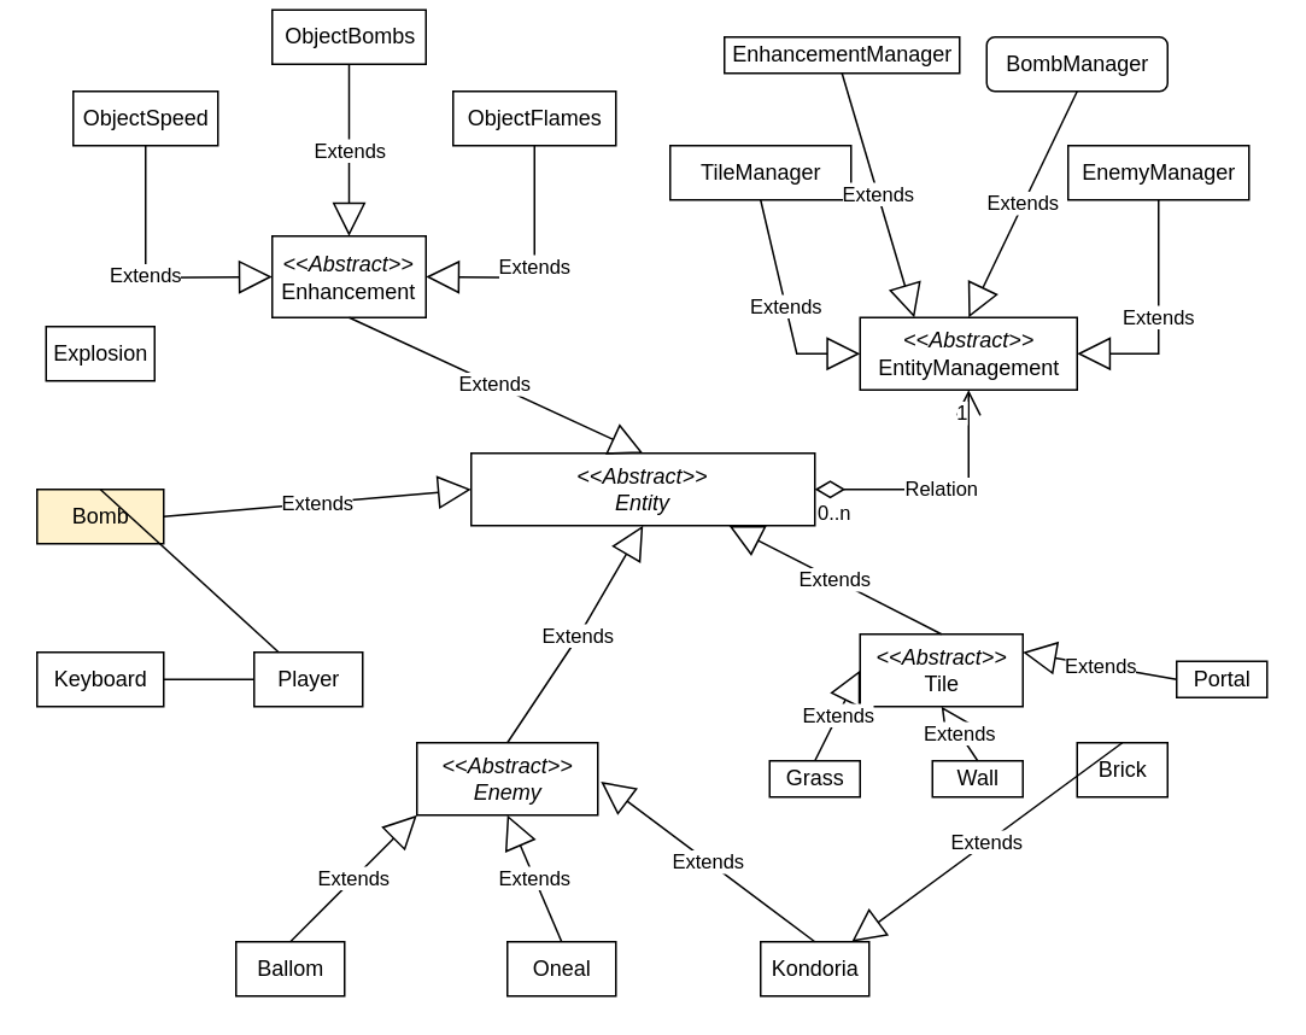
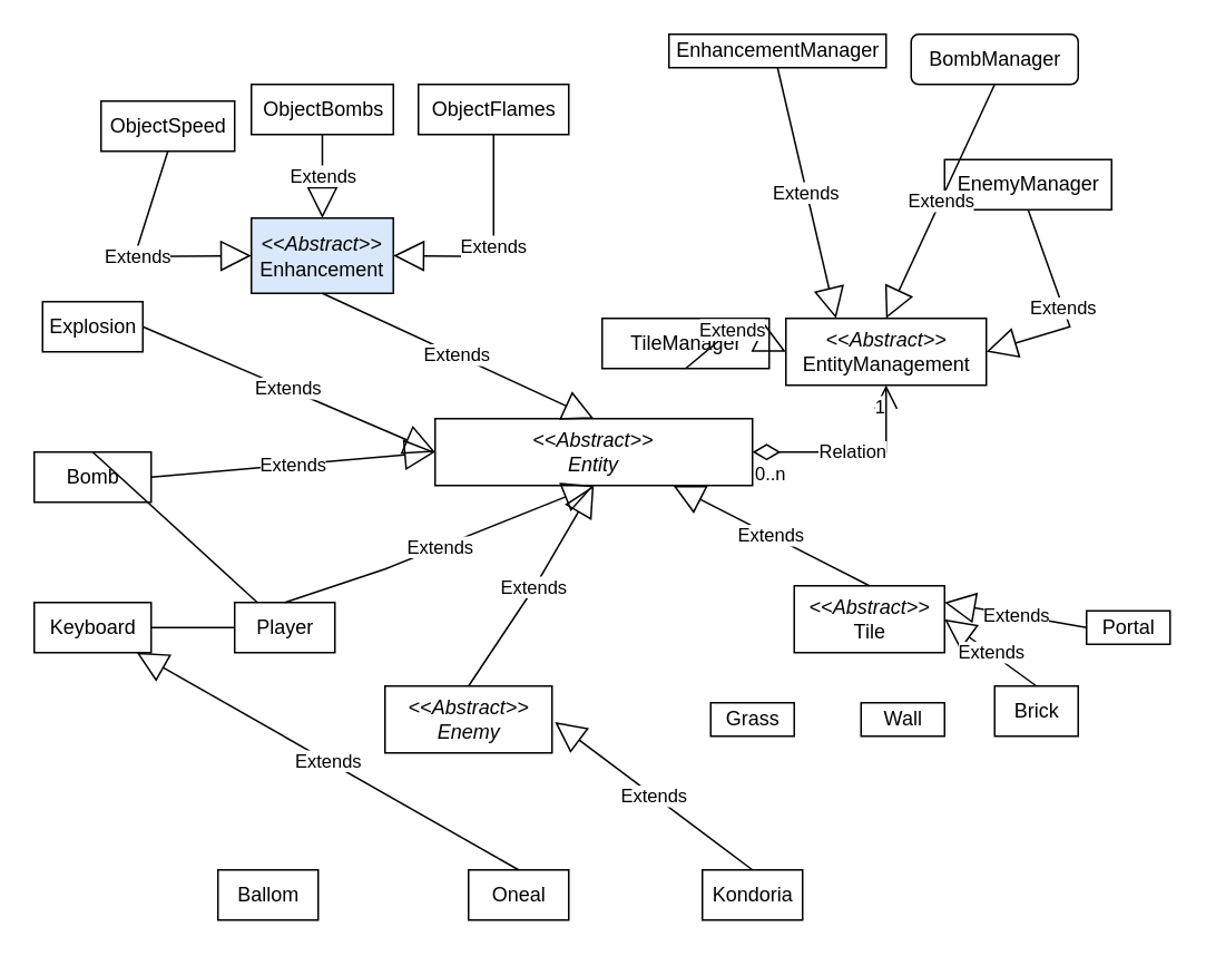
  <mxCell id="0" />
  <mxCell id="1" parent="0" />
  <mxCell id="2" value="Player&lt;br&gt;" style="html=1;" parent="1" vertex="1"><mxGeometry x="140" y="360" width="60" height="30" as="geometry" /></mxCell>
  <mxCell id="3" value="&amp;lt;&amp;lt;&lt;i&gt;Abstract&amp;gt;&amp;gt;&lt;br&gt;Entity&lt;br&gt;&lt;/i&gt;" style="whiteSpace=wrap;html=1;" parent="1" vertex="1"><mxGeometry x="260" y="250" width="190" height="40" as="geometry" /></mxCell>
+ <mxCell id="4" value="Extends" style="endArrow=block;endSize=16;endFill=0;html=1;rounded=0;exitX=0.5;exitY=0;exitDx=0;exitDy=0;entryX=0.5;entryY=1;entryDx=0;entryDy=0;" parent="1" source="2" target="3" edge="1"><mxGeometry width="160" relative="1" as="geometry"><mxPoint x="260" y="370" as="sourcePoint" /><mxPoint x="210" y="300" as="targetPoint" /><Array as="points"><mxPoint x="230" y="340" /></Array></mxGeometry></mxCell>
  <mxCell id="5" value="&amp;lt;&amp;lt;&lt;i&gt;Abstract&amp;gt;&amp;gt;&lt;br&gt;Enemy&lt;br&gt;&lt;/i&gt;" style="html=1;" parent="1" vertex="1"><mxGeometry x="230" y="410" width="100" height="40" as="geometry" /></mxCell>
  <mxCell id="6" value="Extends" style="endArrow=block;endSize=16;endFill=0;html=1;rounded=0;exitX=0.5;exitY=0;exitDx=0;exitDy=0;entryX=0.5;entryY=1;entryDx=0;entryDy=0;" parent="1" source="5" target="3" edge="1"><mxGeometry width="160" relative="1" as="geometry"><mxPoint x="260" y="450" as="sourcePoint" /><mxPoint x="420" y="450" as="targetPoint" /><Array as="points"><mxPoint x="320" y="350" /></Array></mxGeometry></mxCell>
  <mxCell id="7" value="Ballom" style="html=1;" parent="1" vertex="1"><mxGeometry x="130" y="520" width="60" height="30" as="geometry" /></mxCell>
  <mxCell id="8" value="Oneal" style="html=1;" parent="1" vertex="1"><mxGeometry x="280" y="520" width="60" height="30" as="geometry" /></mxCell>
  <mxCell id="9" value="Kondoria" style="html=1;" parent="1" vertex="1"><mxGeometry x="420" y="520" width="60" height="30" as="geometry" /></mxCell>
- <mxCell id="10" value="Extends" style="endArrow=block;endSize=16;endFill=0;html=1;rounded=0;entryX=0;entryY=1;entryDx=0;entryDy=0;exitX=0.5;exitY=0;exitDx=0;exitDy=0;" parent="1" source="7" target="5" edge="1"><mxGeometry width="160" relative="1" as="geometry"><mxPoint x="140" y="520" as="sourcePoint" /><mxPoint x="300" y="520" as="targetPoint" /></mxGeometry></mxCell>
- <mxCell id="11" value="Extends" style="endArrow=block;endSize=16;endFill=0;html=1;rounded=0;exitX=0.5;exitY=0;exitDx=0;exitDy=0;entryX=0.5;entryY=1;entryDx=0;entryDy=0;" parent="1" source="8" target="5" edge="1"><mxGeometry width="160" relative="1" as="geometry"><mxPoint x="250" y="650" as="sourcePoint" /><mxPoint x="410" y="650" as="targetPoint" /><mxPoint as="offset" /></mxGeometry></mxCell>
+ <mxCell id="11" value="Extends" style="endArrow=block;endSize=16;endFill=0;html=1;rounded=0;exitX=0.5;exitY=0;exitDx=0;exitDy=0;" parent="1" source="8" target="13" edge="1"><mxGeometry width="160" relative="1" as="geometry"><mxPoint x="250" y="650" as="sourcePoint" /><mxPoint x="410" y="650" as="targetPoint" /><mxPoint as="offset" /></mxGeometry></mxCell>
  <mxCell id="12" value="Extends" style="endArrow=block;endSize=16;endFill=0;html=1;rounded=0;exitX=0.5;exitY=0;exitDx=0;exitDy=0;entryX=1.017;entryY=0.536;entryDx=0;entryDy=0;entryPerimeter=0;" parent="1" source="9" target="5" edge="1"><mxGeometry width="160" relative="1" as="geometry"><mxPoint x="395" y="434.5" as="sourcePoint" /><mxPoint x="555" y="434.5" as="targetPoint" /></mxGeometry></mxCell>
  <mxCell id="13" value="Keyboard" style="html=1;" parent="1" vertex="1"><mxGeometry x="20" y="360" width="70" height="30" as="geometry" /></mxCell>
  <mxCell id="14" value="" style="endArrow=none;html=1;rounded=0;exitX=1;exitY=0.5;exitDx=0;exitDy=0;entryX=0;entryY=0.5;entryDx=0;entryDy=0;" parent="1" source="13" target="2" edge="1"><mxGeometry width="50" height="50" relative="1" as="geometry"><mxPoint x="210" y="480" as="sourcePoint" /><mxPoint x="260" y="430" as="targetPoint" /></mxGeometry></mxCell>
- <mxCell id="15" value="&amp;lt;&amp;lt;&lt;i&gt;Abstract&amp;gt;&amp;gt;&lt;/i&gt;&lt;br&gt;EntityManagement" style="html=1;" parent="1" vertex="1"><mxGeometry x="475" y="175" width="120" height="40" as="geometry" /></mxCell>
+ <mxCell id="15" value="&amp;lt;&amp;lt;&lt;i&gt;Abstract&amp;gt;&amp;gt;&lt;/i&gt;&lt;br&gt;EntityManagement" style="html=1;" parent="1" vertex="1"><mxGeometry x="470" y="190" width="120" height="40" as="geometry" /></mxCell>
  <mxCell id="16" value="Relation" style="endArrow=open;html=1;endSize=12;startArrow=diamondThin;startSize=14;startFill=0;edgeStyle=orthogonalEdgeStyle;rounded=0;exitX=1;exitY=0.5;exitDx=0;exitDy=0;entryX=0.5;entryY=1;entryDx=0;entryDy=0;" parent="1" source="3" target="15" edge="1"><mxGeometry relative="1" as="geometry"><mxPoint x="250" y="200" as="sourcePoint" /><mxPoint x="410" y="200" as="targetPoint" /></mxGeometry></mxCell>
  <mxCell id="17" value="0..n" style="edgeLabel;resizable=0;html=1;align=left;verticalAlign=top;" parent="16" connectable="0" vertex="1"><mxGeometry x="-1" relative="1" as="geometry" /></mxCell>
  <mxCell id="18" value="1" style="edgeLabel;resizable=0;html=1;align=right;verticalAlign=top;" parent="16" connectable="0" vertex="1"><mxGeometry x="1" relative="1" as="geometry" /></mxCell>
- <mxCell id="19" value="TileManager" style="html=1;" parent="1" vertex="1"><mxGeometry x="370" y="80" width="100" height="30" as="geometry" /></mxCell>
- <mxCell id="20" value="EnemyManager" style="html=1;" parent="1" vertex="1"><mxGeometry x="590" y="80" width="100" height="30" as="geometry" /></mxCell>
+ <mxCell id="19" value="TileManager" style="html=1;" parent="1" vertex="1"><mxGeometry x="360" y="190" width="100" height="30" as="geometry" /></mxCell>
+ <mxCell id="20" value="EnemyManager" style="html=1;" parent="1" vertex="1"><mxGeometry x="565" y="95" width="100" height="30" as="geometry" /></mxCell>
  <mxCell id="21" value="Extends" style="endArrow=block;endSize=16;endFill=0;html=1;rounded=0;exitX=0.5;exitY=1;exitDx=0;exitDy=0;entryX=0;entryY=0.5;entryDx=0;entryDy=0;" parent="1" source="19" target="15" edge="1"><mxGeometry width="160" relative="1" as="geometry"><mxPoint x="360" y="130" as="sourcePoint" /><mxPoint x="520" y="130" as="targetPoint" /><Array as="points"><mxPoint x="440" y="195" /></Array></mxGeometry></mxCell>
  <mxCell id="22" value="Extends" style="endArrow=block;endSize=16;endFill=0;html=1;rounded=0;exitX=0.5;exitY=1;exitDx=0;exitDy=0;entryX=1;entryY=0.5;entryDx=0;entryDy=0;" parent="1" source="20" target="15" edge="1"><mxGeometry width="160" relative="1" as="geometry"><mxPoint x="360" y="130" as="sourcePoint" /><mxPoint x="520" y="130" as="targetPoint" /><Array as="points"><mxPoint x="640" y="195" /></Array></mxGeometry></mxCell>
  <mxCell id="23" value="BombManager" style="html=1;rounded=1;" parent="1" vertex="1"><mxGeometry x="545" y="20" width="100" height="30" as="geometry" /></mxCell>
- <mxCell id="24" value="Bomb" style="html=1;fillColor=#fff2cc;" parent="1" vertex="1"><mxGeometry x="20" y="270" width="70" height="30" as="geometry" /></mxCell>
+ <mxCell id="24" value="Bomb" style="html=1;" parent="1" vertex="1"><mxGeometry x="20" y="270" width="70" height="30" as="geometry" /></mxCell>
  <mxCell id="25" value="Explosion" style="html=1;" parent="1" vertex="1"><mxGeometry x="25" y="180" width="60" height="30" as="geometry" /></mxCell>
+ <mxCell id="26" value="Extends" style="endArrow=block;endSize=16;endFill=0;html=1;rounded=0;exitX=1;exitY=0.5;exitDx=0;exitDy=0;entryX=0;entryY=0.5;entryDx=0;entryDy=0;" parent="1" source="25" target="3" edge="1"><mxGeometry width="160" relative="1" as="geometry"><mxPoint x="340" y="220" as="sourcePoint" /><mxPoint x="500" y="220" as="targetPoint" /></mxGeometry></mxCell>
  <mxCell id="27" value="Extends" style="endArrow=block;endSize=16;endFill=0;html=1;rounded=0;exitX=1;exitY=0.5;exitDx=0;exitDy=0;entryX=0;entryY=0.5;entryDx=0;entryDy=0;" parent="1" source="24" target="3" edge="1"><mxGeometry width="160" relative="1" as="geometry"><mxPoint x="340" y="220" as="sourcePoint" /><mxPoint x="500" y="220" as="targetPoint" /></mxGeometry></mxCell>
  <mxCell id="28" value="" style="endArrow=none;html=1;rounded=0;exitX=0.5;exitY=0;exitDx=0;exitDy=0;" parent="1" source="24" target="2" edge="1"><mxGeometry width="50" height="50" relative="1" as="geometry"><mxPoint x="390" y="250" as="sourcePoint" /><mxPoint x="440" y="200" as="targetPoint" /></mxGeometry></mxCell>
  <mxCell id="29" value="Extends" style="endArrow=block;endSize=16;endFill=0;html=1;rounded=0;exitX=0.5;exitY=1;exitDx=0;exitDy=0;entryX=0.5;entryY=0;entryDx=0;entryDy=0;" parent="1" source="23" target="15" edge="1"><mxGeometry width="160" relative="1" as="geometry"><mxPoint x="340" y="220" as="sourcePoint" /><mxPoint x="500" y="220" as="targetPoint" /></mxGeometry></mxCell>
- <mxCell id="30" value="&amp;lt;&amp;lt;&lt;i&gt;Abstract&amp;gt;&amp;gt;&lt;/i&gt;&lt;br&gt;Enhancement" style="whiteSpace=wrap;html=1;" parent="1" vertex="1"><mxGeometry x="150" y="130" width="85" height="45" as="geometry" /></mxCell>
+ <mxCell id="30" value="&amp;lt;&amp;lt;&lt;i&gt;Abstract&amp;gt;&amp;gt;&lt;/i&gt;&lt;br&gt;Enhancement" style="whiteSpace=wrap;html=1;fillColor=#dae8fc;" parent="1" vertex="1"><mxGeometry x="150" y="130" width="85" height="45" as="geometry" /></mxCell>
  <mxCell id="31" value="Extends" style="endArrow=block;endSize=16;endFill=0;html=1;rounded=0;exitX=0.5;exitY=1;exitDx=0;exitDy=0;entryX=0.5;entryY=0;entryDx=0;entryDy=0;" parent="1" source="30" target="3" edge="1"><mxGeometry width="160" relative="1" as="geometry"><mxPoint x="340" y="220" as="sourcePoint" /><mxPoint x="500" y="220" as="targetPoint" /></mxGeometry></mxCell>
- <mxCell id="32" value="ObjectSpeed" style="html=1;" parent="1" vertex="1"><mxGeometry x="40" y="50" width="80" height="30" as="geometry" /></mxCell>
- <mxCell id="33" value="ObjectBombs" style="html=1;" parent="1" vertex="1"><mxGeometry x="150" y="5" width="85" height="30" as="geometry" /></mxCell>
+ <mxCell id="32" value="ObjectSpeed" style="html=1;" parent="1" vertex="1"><mxGeometry x="60" y="60" width="80" height="30" as="geometry" /></mxCell>
+ <mxCell id="33" value="ObjectBombs" style="html=1;" parent="1" vertex="1"><mxGeometry x="150" y="50" width="85" height="30" as="geometry" /></mxCell>
  <mxCell id="34" value="ObjectFlames" style="html=1;" parent="1" vertex="1"><mxGeometry x="250" y="50" width="90" height="30" as="geometry" /></mxCell>
  <mxCell id="35" value="Extends" style="endArrow=block;endSize=16;endFill=0;html=1;rounded=0;exitX=0.5;exitY=1;exitDx=0;exitDy=0;entryX=0;entryY=0.5;entryDx=0;entryDy=0;" parent="1" source="32" target="30" edge="1"><mxGeometry width="160" relative="1" as="geometry"><mxPoint x="330" y="240" as="sourcePoint" /><mxPoint x="490" y="240" as="targetPoint" /><Array as="points"><mxPoint x="80" y="153" /></Array></mxGeometry></mxCell>
  <mxCell id="36" value="Extends" style="endArrow=block;endSize=16;endFill=0;html=1;rounded=0;exitX=0.5;exitY=1;exitDx=0;exitDy=0;entryX=1;entryY=0.5;entryDx=0;entryDy=0;" parent="1" source="34" target="30" edge="1"><mxGeometry width="160" relative="1" as="geometry"><mxPoint x="330" y="240" as="sourcePoint" /><mxPoint x="490" y="240" as="targetPoint" /><Array as="points"><mxPoint x="295" y="153" /></Array></mxGeometry></mxCell>
  <mxCell id="37" value="Extends" style="endArrow=block;endSize=16;endFill=0;html=1;rounded=0;exitX=0.5;exitY=1;exitDx=0;exitDy=0;entryX=0.5;entryY=0;entryDx=0;entryDy=0;" parent="1" source="33" target="30" edge="1"><mxGeometry width="160" relative="1" as="geometry"><mxPoint x="330" y="110" as="sourcePoint" /><mxPoint x="490" y="110" as="targetPoint" /></mxGeometry></mxCell>
  <mxCell id="38" value="&amp;lt;&amp;lt;&lt;i&gt;Abstract&amp;gt;&amp;gt;&lt;/i&gt;&lt;br&gt;Tile" style="html=1;" parent="1" vertex="1"><mxGeometry x="475" y="350" width="90" height="40" as="geometry" /></mxCell>
  <mxCell id="39" value="Wall" style="html=1;" parent="1" vertex="1"><mxGeometry x="515" y="420" width="50" height="20" as="geometry" /></mxCell>
  <mxCell id="40" value="Brick" style="html=1;" parent="1" vertex="1"><mxGeometry x="595" y="410" width="50" height="30" as="geometry" /></mxCell>
  <mxCell id="41" value="Grass" style="html=1;" parent="1" vertex="1"><mxGeometry x="425" y="420" width="50" height="20" as="geometry" /></mxCell>
  <mxCell id="42" value="Portal" style="html=1;" parent="1" vertex="1"><mxGeometry x="650" y="365" width="50" height="20" as="geometry" /></mxCell>
- <mxCell id="43" value="Extends" style="endArrow=block;endSize=16;endFill=0;html=1;rounded=0;exitX=0.5;exitY=0;exitDx=0;exitDy=0;entryX=0.5;entryY=1;entryDx=0;entryDy=0;" parent="1" source="39" target="38" edge="1"><mxGeometry width="160" relative="1" as="geometry"><mxPoint x="485" y="390" as="sourcePoint" /><mxPoint x="645" y="390" as="targetPoint" /></mxGeometry></mxCell>
- <mxCell id="44" value="Extends" style="endArrow=block;endSize=16;endFill=0;html=1;rounded=0;exitX=0.5;exitY=0;exitDx=0;exitDy=0;" parent="1" source="40" target="9" edge="1"><mxGeometry width="160" relative="1" as="geometry"><mxPoint x="485" y="390" as="sourcePoint" /><mxPoint x="645" y="390" as="targetPoint" /></mxGeometry></mxCell>
- <mxCell id="45" value="Extends" style="endArrow=block;endSize=16;endFill=0;html=1;rounded=0;exitX=0.5;exitY=0;exitDx=0;exitDy=0;entryX=0;entryY=0.5;entryDx=0;entryDy=0;" parent="1" source="41" target="38" edge="1"><mxGeometry width="160" relative="1" as="geometry"><mxPoint x="485" y="390" as="sourcePoint" /><mxPoint x="645" y="390" as="targetPoint" /></mxGeometry></mxCell>
+ <mxCell id="44" value="Extends" style="endArrow=block;endSize=16;endFill=0;html=1;rounded=0;exitX=0.5;exitY=0;exitDx=0;exitDy=0;entryX=1;entryY=0.5;entryDx=0;entryDy=0;" parent="1" source="40" target="38" edge="1"><mxGeometry width="160" relative="1" as="geometry"><mxPoint x="485" y="390" as="sourcePoint" /><mxPoint x="645" y="390" as="targetPoint" /></mxGeometry></mxCell>
  <mxCell id="46" value="Extends" style="endArrow=block;endSize=16;endFill=0;html=1;rounded=0;entryX=0.75;entryY=1;entryDx=0;entryDy=0;exitX=0.5;exitY=0;exitDx=0;exitDy=0;" parent="1" source="38" target="3" edge="1"><mxGeometry width="160" relative="1" as="geometry"><mxPoint x="420" y="350" as="sourcePoint" /><mxPoint x="580" y="350" as="targetPoint" /></mxGeometry></mxCell>
  <mxCell id="47" value="Extends" style="endArrow=block;endSize=16;endFill=0;html=1;rounded=0;exitX=0;exitY=0.5;exitDx=0;exitDy=0;entryX=1;entryY=0.25;entryDx=0;entryDy=0;" parent="1" source="42" target="38" edge="1"><mxGeometry width="160" relative="1" as="geometry"><mxPoint x="420" y="250" as="sourcePoint" /><mxPoint x="580" y="250" as="targetPoint" /></mxGeometry></mxCell>
  <mxCell id="48" value="EnhancementManager" style="html=1;" parent="1" vertex="1"><mxGeometry x="400" y="20" width="130" height="20" as="geometry" /></mxCell>
  <mxCell id="49" value="Extends" style="endArrow=block;endSize=16;endFill=0;html=1;rounded=0;exitX=0.5;exitY=1;exitDx=0;exitDy=0;entryX=0.25;entryY=0;entryDx=0;entryDy=0;" parent="1" source="48" target="15" edge="1"><mxGeometry width="160" relative="1" as="geometry"><mxPoint x="260" y="260" as="sourcePoint" /><mxPoint x="420" y="260" as="targetPoint" /></mxGeometry></mxCell>
